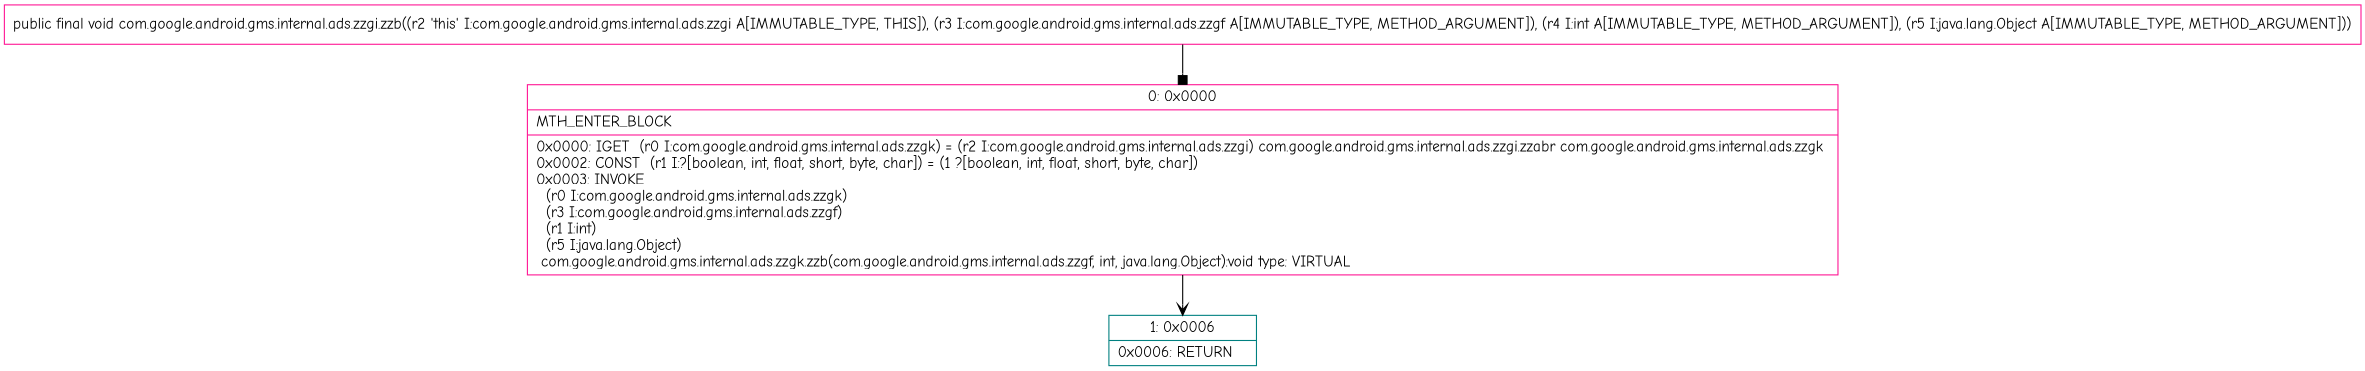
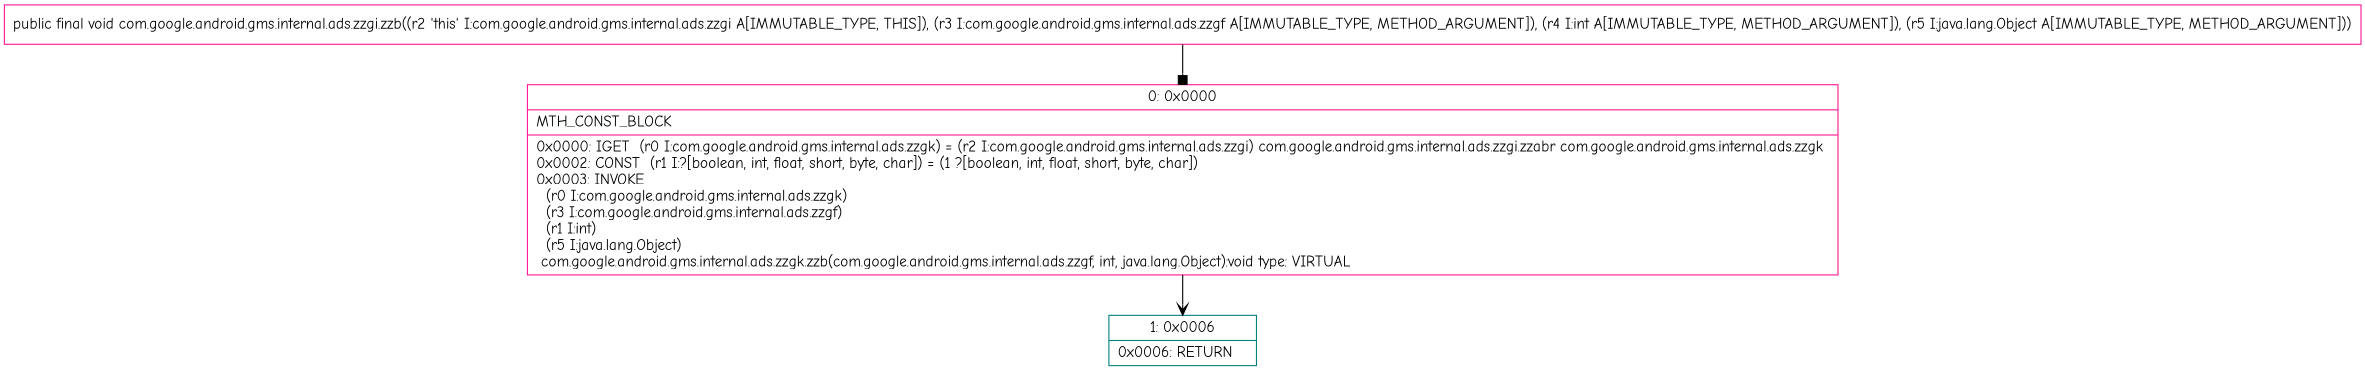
  digraph {
    fontname="Comic Neue"
    node [shape=record color=deeppink fontname="Comic Neue"]
    edge [fontname="Comic Neue"]
-   n1 [label="{0\:\ 0x0000|MTH_ENTER_BLOCK\l|0x0000: IGET  (r0 I:com.google.android.gms.internal.ads.zzgk) = (r2 I:com.google.android.gms.internal.ads.zzgi) com.google.android.gms.internal.ads.zzgi.zzabr com.google.android.gms.internal.ads.zzgk \l0x0002: CONST  (r1 I:?[boolean, int, float, short, byte, char]) = (1 ?[boolean, int, float, short, byte, char]) \l0x0003: INVOKE  \l  (r0 I:com.google.android.gms.internal.ads.zzgk)\l  (r3 I:com.google.android.gms.internal.ads.zzgf)\l  (r1 I:int)\l  (r5 I:java.lang.Object)\l com.google.android.gms.internal.ads.zzgk.zzb(com.google.android.gms.internal.ads.zzgf, int, java.lang.Object):void type: VIRTUAL \l}"]
+   n1 [label="{0\:\ 0x0000|MTH_CONST_BLOCK\l|0x0000: IGET  (r0 I:com.google.android.gms.internal.ads.zzgk) = (r2 I:com.google.android.gms.internal.ads.zzgi) com.google.android.gms.internal.ads.zzgi.zzabr com.google.android.gms.internal.ads.zzgk \l0x0002: CONST  (r1 I:?[boolean, int, float, short, byte, char]) = (1 ?[boolean, int, float, short, byte, char]) \l0x0003: INVOKE  \l  (r0 I:com.google.android.gms.internal.ads.zzgk)\l  (r3 I:com.google.android.gms.internal.ads.zzgf)\l  (r1 I:int)\l  (r5 I:java.lang.Object)\l com.google.android.gms.internal.ads.zzgk.zzb(com.google.android.gms.internal.ads.zzgf, int, java.lang.Object):void type: VIRTUAL \l}"]
    n2 [label="{1\:\ 0x0006|0x0006: RETURN   \l}" color=teal]
    n3 [label="{public final void com.google.android.gms.internal.ads.zzgi.zzb((r2 'this' I:com.google.android.gms.internal.ads.zzgi A[IMMUTABLE_TYPE, THIS]), (r3 I:com.google.android.gms.internal.ads.zzgf A[IMMUTABLE_TYPE, METHOD_ARGUMENT]), (r4 I:int A[IMMUTABLE_TYPE, METHOD_ARGUMENT]), (r5 I:java.lang.Object A[IMMUTABLE_TYPE, METHOD_ARGUMENT])) }"]
    n1 -> n2 [arrowhead=vee]
    n3 -> n1 [arrowhead=box]
  }
